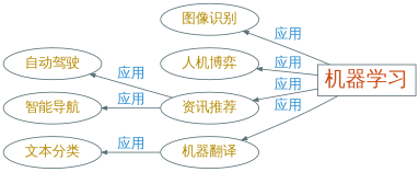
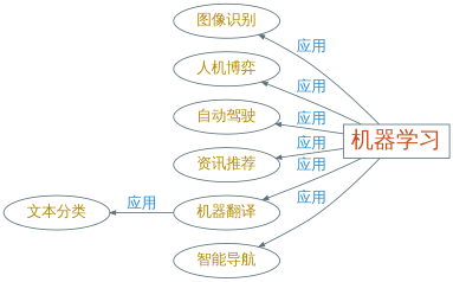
  digraph {
    nodesep=0.2
    rankdir=LR
    ranksep=0.5
    node [color="#586e75" fontcolor="#b58900" fontname="Ysabeau,LXGWWenKai" fontsize=16 shape=ellipse]
    edge [arrowhead=vee arrowsize=0.6 color="#586e75" dir=back fontcolor="#268bd2" fontname="Ysabeau,LXGWWenKai" fontsize=16]
    "机器学习" [fontcolor="#cb4b16" fontsize=24 shape=box]
    "图像识别"
    "人机博弈"
    "自动驾驶"
    "资讯推荐"
    "文本分类"
    "机器翻译"
    "智能导航"
    "图像识别" -> "机器学习" [label="应用"]
    "人机博弈" -> "机器学习" [label="应用"]
-   "自动驾驶" -> "资讯推荐" [label="应用"]
+   "自动驾驶" -> "机器学习" [label="应用"]
    "资讯推荐" -> "机器学习" [label="应用"]
    "文本分类" -> "机器翻译" [label="应用"]
    "机器翻译" -> "机器学习" [label="应用"]
-   "智能导航" -> "资讯推荐" [label="应用"]
+   "智能导航" -> "机器学习" [label="应用"]
  }
